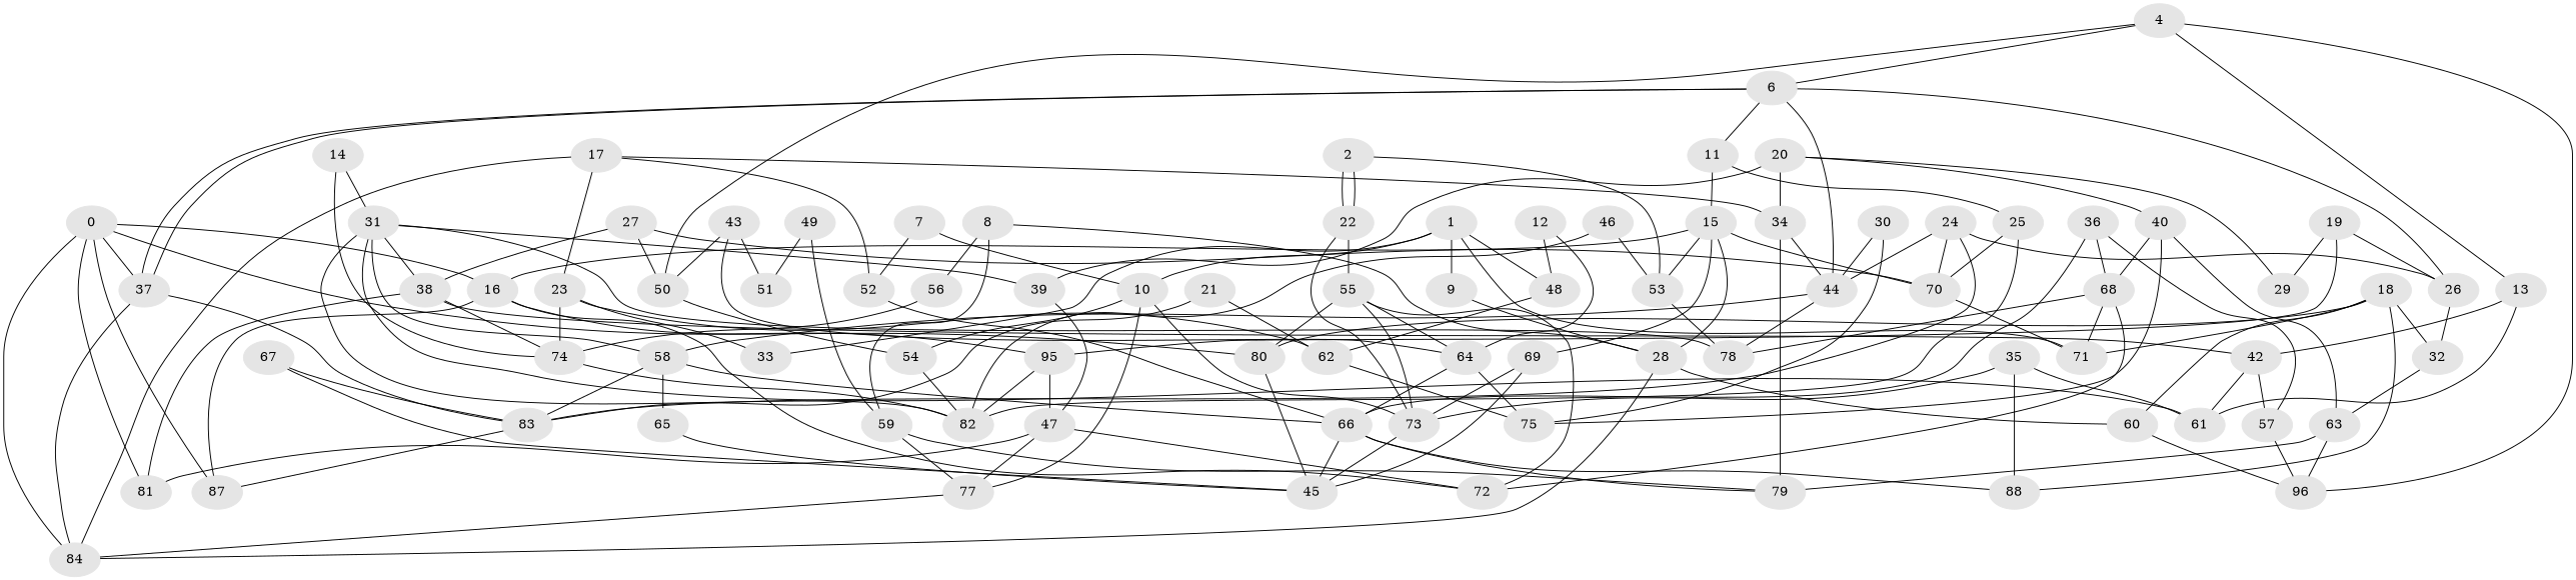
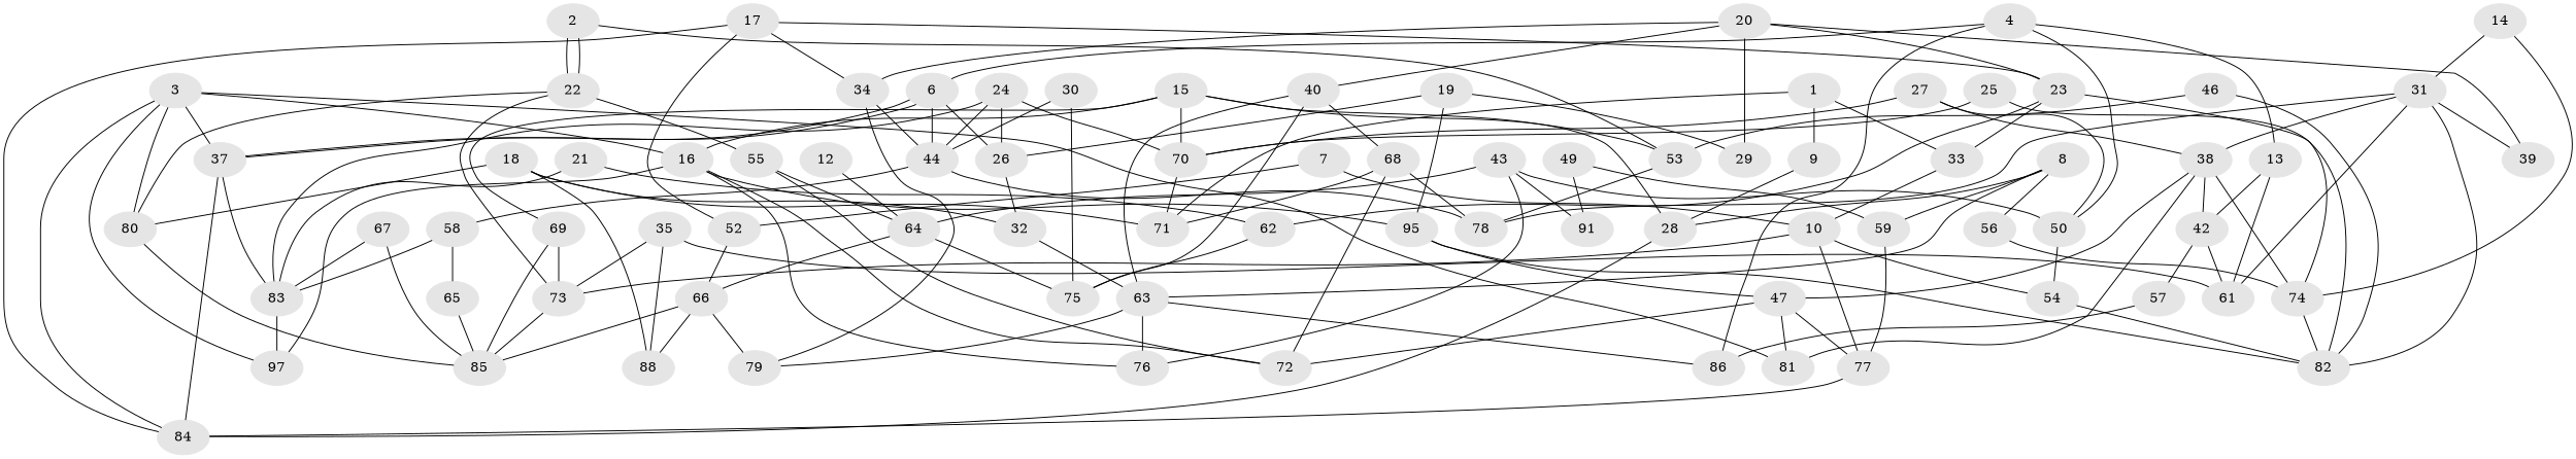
  graph {
    node [color=gray90 style=filled]
    1
    9
    10
    33
-   48
    71
    28
    54
    73
    77
    62
    2
    22
    53
    55
    78
-   3 [label=0]
+   3
    16
    37
    80
    81
    84
-   87
+   87 [label=97]
    n24 [label=95]
    72
+   76
    83
-   85 [label=45]
+   85
    4
    6
    13
    50
-   86 [label=96]
-   11
+   86
    26
    44
    42
    61
    15
    25
    32
    58
    7
    52
    66
    8
    56
    59
    63
-   60
    74
    79
    82
    69
    70
    12
    64
    75
    57
    14
    31
    39
    38
    47
    17
    23
    34
    18
    88
    19
    29
    20
    40
    68
    21
    24
    27
    30
    65
    35
-   36
    49
-   51
+   51 [label=91]
    43
    46
    67
    1 -- 9
-   1 -- 10
+   33 -- 10
    1 -- 33
-   1 -- 48
    1 -- 71
    9 -- 28
    10 -- 54
    10 -- 73
    10 -- 77
-   48 -- 62
    28 -- 84
-   28 -- 60
    54 -- 82
    73 -- 85
    77 -- 84
    62 -- 75
    2 -- 22
    2 -- 22
    2 -- 53
    22 -- 73
    22 -- 55
    53 -- 78
-   55 -- 73
-   55 -- 80
+   22 -- 80
    55 -- 72
    55 -- 64
    3 -- 16
    3 -- 37
    3 -- 80
    3 -- 81
    3 -- 84
    3 -- 87
    16 -- 87
    16 -- n24
    16 -- 72
+   16 -- 76
    37 -- 84
    37 -- 83
    80 -- 85
    n24 -- 82
    n24 -- 47
    83 -- 87
    4 -- 6
    4 -- 13
    4 -- 50
    4 -- 86
    6 -- 37
    6 -- 37
-   6 -- 11
    6 -- 26
    6 -- 44
    13 -- 42
    13 -- 61
    50 -- 54
-   11 -- 15
-   11 -- 25
    26 -- 32
    44 -- 78
    44 -- 58
    42 -- 61
    42 -- 57
    15 -- 28
    15 -- 53
    15 -- 16
    15 -- 69
    15 -- 70
    25 -- 82
    25 -- 70
    32 -- 63
    58 -- 83
-   58 -- 66
    58 -- 65
    7 -- 10
    7 -- 52
    52 -- 66
    66 -- 85
    66 -- 79
    66 -- 88
    8 -- 28
    8 -- 56
    8 -- 59
+   8 -- 63
    56 -- 74
    59 -- 77
-   59 -- 79
+   63 -- 76
    63 -- 86
    63 -- 79
-   60 -- 86
    74 -- 82
    69 -- 73
    69 -- 85
    70 -- 71
-   12 -- 48
    12 -- 64
    64 -- 66
    64 -- 75
    57 -- 86
    14 -- 74
    14 -- 31
    31 -- 78
    31 -- 61
-   31 -- 58
    31 -- 82
    31 -- 39
    31 -- 38
-   39 -- 47
+   38 -- 47
    38 -- 81
    38 -- 42
    38 -- 74
    47 -- 77
    47 -- 81
    47 -- 72
    17 -- 84
    17 -- 52
    17 -- 23
    17 -- 34
    23 -- 33
    23 -- 62
    23 -- 74
    34 -- 44
    34 -- 79
    18 -- 71
    18 -- 80
    18 -- 32
-   18 -- 60
    18 -- 88
    19 -- n24
    19 -- 26
    19 -- 29
    20 -- 39
+   20 -- 23
    20 -- 34
    20 -- 29
    20 -- 40
    40 -- 63
    40 -- 75
    40 -- 68
    68 -- 71
    68 -- 78
    68 -- 72
    21 -- 62
    21 -- 83
    24 -- 83
    24 -- 26
    24 -- 44
    24 -- 70
    27 -- 50
    27 -- 70
    27 -- 38
    30 -- 44
    30 -- 75
    65 -- 85
    35 -- 73
    35 -- 61
    35 -- 88
-   36 -- 66
-   36 -- 57
-   36 -- 68
    49 -- 59
    49 -- 51
+   43 -- 76
    43 -- 50
    43 -- 64
    43 -- 51
    46 -- 53
    46 -- 82
    67 -- 83
    67 -- 85
  }
